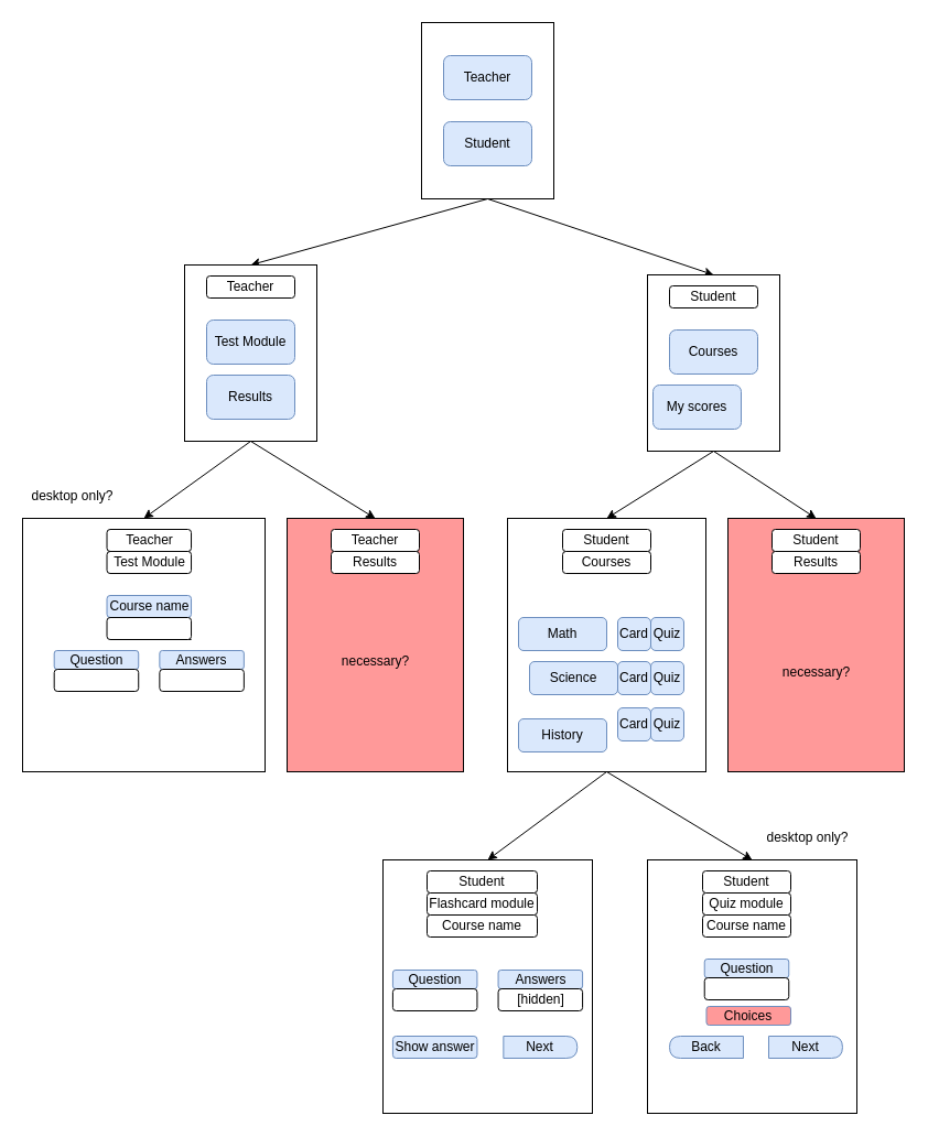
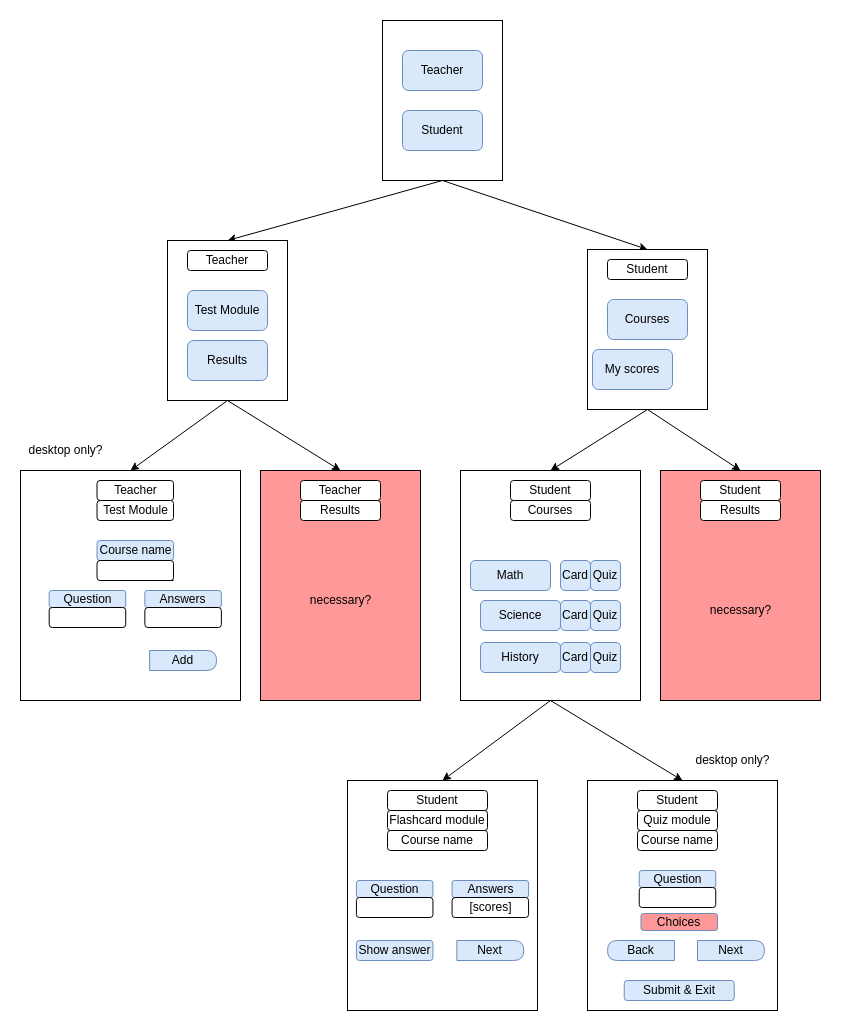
  <mxCell id="0" />
  <mxCell id="1" parent="0" />
  <mxCell id="2" value="" style="rounded=0;whiteSpace=wrap;html=1;" parent="1" vertex="1"><mxGeometry x="382" y="20" width="120" height="160" as="geometry" /></mxCell>
  <mxCell id="3" value="" style="endArrow=classic;html=1;exitX=0.5;exitY=1;exitDx=0;exitDy=0;entryX=0.5;entryY=0;entryDx=0;entryDy=0;" parent="1" source="2" target="27" edge="1"><mxGeometry width="50" height="50" relative="1" as="geometry"><mxPoint x="297" y="290" as="sourcePoint" /><mxPoint x="487" y="240" as="targetPoint" /></mxGeometry></mxCell>
  <mxCell id="4" value="" style="endArrow=classic;html=1;exitX=0.5;exitY=1;exitDx=0;exitDy=0;entryX=0.5;entryY=0;entryDx=0;entryDy=0;" parent="1" source="2" target="76" edge="1"><mxGeometry width="50" height="50" relative="1" as="geometry"><mxPoint x="387" y="140" as="sourcePoint" /><mxPoint x="277" y="240" as="targetPoint" /></mxGeometry></mxCell>
  <mxCell id="5" value="Teacher" style="rounded=1;whiteSpace=wrap;html=1;fillColor=#dae8fc;strokeColor=#6c8ebf;" parent="1" vertex="1"><mxGeometry x="402" y="50" width="80" height="40" as="geometry" /></mxCell>
  <mxCell id="6" value="Student" style="rounded=1;whiteSpace=wrap;html=1;fillColor=#dae8fc;strokeColor=#6c8ebf;" parent="1" vertex="1"><mxGeometry x="402" y="110" width="80" height="40" as="geometry" /></mxCell>
  <mxCell id="7" value="" style="endArrow=classic;html=1;exitX=0.5;exitY=1;exitDx=0;exitDy=0;entryX=0.5;entryY=0;entryDx=0;entryDy=0;" parent="1" source="76" target="10" edge="1"><mxGeometry width="50" height="50" relative="1" as="geometry"><mxPoint x="257" y="445" as="sourcePoint" /><mxPoint x="187" y="510" as="targetPoint" /></mxGeometry></mxCell>
  <mxCell id="8" value="" style="endArrow=classic;html=1;exitX=0.5;exitY=1;exitDx=0;exitDy=0;entryX=0.5;entryY=0;entryDx=0;entryDy=0;" parent="1" source="76" target="22" edge="1"><mxGeometry width="50" height="50" relative="1" as="geometry"><mxPoint x="267" y="420" as="sourcePoint" /><mxPoint x="232" y="530" as="targetPoint" /></mxGeometry></mxCell>
  <mxCell id="9" value="" style="group" parent="1" vertex="1" connectable="0"><mxGeometry x="20" y="470" width="220" height="230" as="geometry" /></mxCell>
  <mxCell id="10" value="" style="rounded=0;whiteSpace=wrap;html=1;" parent="9" vertex="1"><mxGeometry width="220" height="230" as="geometry" /></mxCell>
  <mxCell id="11" value="Teacher" style="rounded=1;whiteSpace=wrap;html=1;" parent="9" vertex="1"><mxGeometry x="76.522" y="10" width="76.522" height="20" as="geometry" /></mxCell>
  <mxCell id="12" style="edgeStyle=orthogonalEdgeStyle;rounded=0;orthogonalLoop=1;jettySize=auto;html=1;exitX=1;exitY=0;exitDx=0;exitDy=0;fontSize=8;" parent="9" edge="1"><mxGeometry relative="1" as="geometry"><mxPoint x="153.043" y="110" as="sourcePoint" /><mxPoint x="148.261" y="90" as="targetPoint" /></mxGeometry></mxCell>
  <mxCell id="13" value="Question" style="rounded=1;whiteSpace=wrap;html=1;fillColor=#dae8fc;strokeColor=#6c8ebf;" parent="9" vertex="1"><mxGeometry x="28.696" y="120" width="76.522" height="17" as="geometry" /></mxCell>
  <mxCell id="14" value="Test Module" style="rounded=1;whiteSpace=wrap;html=1;" parent="9" vertex="1"><mxGeometry x="76.522" y="30" width="76.522" height="20" as="geometry" /></mxCell>
  <mxCell id="15" value="Course name" style="rounded=1;whiteSpace=wrap;html=1;fillColor=#dae8fc;strokeColor=#6c8ebf;" parent="9" vertex="1"><mxGeometry x="76.522" y="70" width="76.522" height="20" as="geometry" /></mxCell>
  <mxCell id="16" value="" style="rounded=1;whiteSpace=wrap;html=1;" parent="9" vertex="1"><mxGeometry x="76.522" y="90" width="76.522" height="20" as="geometry" /></mxCell>
  <mxCell id="17" value="" style="rounded=1;whiteSpace=wrap;html=1;" parent="9" vertex="1"><mxGeometry x="28.696" y="137" width="76.522" height="20" as="geometry" /></mxCell>
  <mxCell id="18" value="Answers" style="rounded=1;whiteSpace=wrap;html=1;fillColor=#dae8fc;strokeColor=#6c8ebf;" parent="9" vertex="1"><mxGeometry x="124.348" y="120" width="76.522" height="17" as="geometry" /></mxCell>
  <mxCell id="19" value="" style="rounded=1;whiteSpace=wrap;html=1;" parent="9" vertex="1"><mxGeometry x="124.348" y="137" width="76.522" height="20" as="geometry" /></mxCell>
+ <mxCell id="20" value="Add" style="shape=delay;whiteSpace=wrap;html=1;fontSize=12;fillColor=#dae8fc;strokeColor=#6c8ebf;" parent="9" vertex="1"><mxGeometry x="129.13" y="180" width="66.957" height="20" as="geometry" /></mxCell>
  <mxCell id="21" value="" style="group;fillColor=#FF6666;" parent="1" vertex="1" connectable="0"><mxGeometry x="260" y="470" width="160" height="230" as="geometry" /></mxCell>
  <mxCell id="22" value="" style="rounded=0;whiteSpace=wrap;html=1;fillColor=#FF9999;" parent="21" vertex="1"><mxGeometry width="160" height="230" as="geometry" /></mxCell>
  <mxCell id="23" value="Teacher" style="rounded=1;whiteSpace=wrap;html=1;" parent="21" vertex="1"><mxGeometry x="40" y="10" width="80" height="20" as="geometry" /></mxCell>
  <mxCell id="24" value="Results" style="rounded=1;whiteSpace=wrap;html=1;" parent="21" vertex="1"><mxGeometry x="40" y="30" width="80" height="20" as="geometry" /></mxCell>
  <mxCell id="25" value="necessary?" style="text;html=1;align=center;verticalAlign=middle;resizable=0;points=[];autosize=1;" vertex="1" parent="21"><mxGeometry x="40" y="120" width="80" height="20" as="geometry" /></mxCell>
  <mxCell id="26" value="" style="group" parent="1" vertex="1" connectable="0"><mxGeometry x="587" y="249" width="120" height="160" as="geometry" /></mxCell>
  <mxCell id="27" value="" style="rounded=0;whiteSpace=wrap;html=1;" parent="26" vertex="1"><mxGeometry width="120" height="160" as="geometry" /></mxCell>
  <mxCell id="28" value="Student" style="rounded=1;whiteSpace=wrap;html=1;" parent="26" vertex="1"><mxGeometry x="20" y="10" width="80" height="20" as="geometry" /></mxCell>
  <mxCell id="29" value="Courses" style="rounded=1;whiteSpace=wrap;html=1;fillColor=#dae8fc;strokeColor=#6c8ebf;" parent="26" vertex="1"><mxGeometry x="20" y="50" width="80" height="40" as="geometry" /></mxCell>
  <mxCell id="30" value="My scores" style="rounded=1;whiteSpace=wrap;html=1;fillColor=#dae8fc;strokeColor=#6c8ebf;" parent="26" vertex="1"><mxGeometry x="5" y="100" width="80" height="40" as="geometry" /></mxCell>
  <mxCell id="31" value="" style="group;fillColor=#FF9999;" parent="1" vertex="1" connectable="0"><mxGeometry x="660" y="470" width="160" height="230" as="geometry" /></mxCell>
  <mxCell id="32" value="" style="rounded=0;whiteSpace=wrap;html=1;fillColor=#FF9999;" parent="31" vertex="1"><mxGeometry width="160" height="230" as="geometry" /></mxCell>
  <mxCell id="33" value="Student" style="rounded=1;whiteSpace=wrap;html=1;" parent="31" vertex="1"><mxGeometry x="40" y="10" width="80" height="20" as="geometry" /></mxCell>
  <mxCell id="34" value="Results" style="rounded=1;whiteSpace=wrap;html=1;" parent="31" vertex="1"><mxGeometry x="40" y="30" width="80" height="20" as="geometry" /></mxCell>
  <mxCell id="35" value="necessary?" style="text;html=1;align=center;verticalAlign=middle;resizable=0;points=[];autosize=1;" vertex="1" parent="31"><mxGeometry x="40" y="130" width="80" height="20" as="geometry" /></mxCell>
  <mxCell id="36" value="" style="endArrow=classic;html=1;exitX=0.5;exitY=1;exitDx=0;exitDy=0;entryX=0.5;entryY=0;entryDx=0;entryDy=0;" parent="1" source="27" target="32" edge="1"><mxGeometry width="50" height="50" relative="1" as="geometry"><mxPoint x="677" y="410" as="sourcePoint" /><mxPoint x="757" y="520" as="targetPoint" /></mxGeometry></mxCell>
  <mxCell id="37" value="" style="endArrow=classic;html=1;exitX=0.5;exitY=1;exitDx=0;exitDy=0;entryX=0.5;entryY=0;entryDx=0;entryDy=0;" parent="1" source="27" target="38" edge="1"><mxGeometry width="50" height="50" relative="1" as="geometry"><mxPoint x="577" y="420" as="sourcePoint" /><mxPoint x="657" y="530" as="targetPoint" /></mxGeometry></mxCell>
  <mxCell id="38" value="" style="rounded=0;whiteSpace=wrap;html=1;" parent="1" vertex="1"><mxGeometry x="460" y="470" width="180" height="230" as="geometry" /></mxCell>
  <mxCell id="39" value="Math" style="rounded=1;whiteSpace=wrap;html=1;fillColor=#dae8fc;strokeColor=#6c8ebf;" parent="1" vertex="1"><mxGeometry x="470" y="560" width="80" height="30" as="geometry" /></mxCell>
  <mxCell id="40" value="Science" style="rounded=1;whiteSpace=wrap;html=1;fillColor=#dae8fc;strokeColor=#6c8ebf;" parent="1" vertex="1"><mxGeometry x="480" y="600" width="80" height="30" as="geometry" /></mxCell>
- <mxCell id="41" value="History" style="rounded=1;whiteSpace=wrap;html=1;fillColor=#dae8fc;strokeColor=#6c8ebf;" parent="1" vertex="1"><mxGeometry x="470" y="652" width="80" height="30" as="geometry" /></mxCell>
+ <mxCell id="41" value="History" style="rounded=1;whiteSpace=wrap;html=1;fillColor=#dae8fc;strokeColor=#6c8ebf;" parent="1" vertex="1"><mxGeometry x="480" y="642" width="80" height="30" as="geometry" /></mxCell>
  <mxCell id="42" value="Student" style="rounded=1;whiteSpace=wrap;html=1;" parent="1" vertex="1"><mxGeometry x="510" y="480" width="80" height="20" as="geometry" /></mxCell>
  <mxCell id="43" value="Courses" style="rounded=1;whiteSpace=wrap;html=1;" parent="1" vertex="1"><mxGeometry x="510" y="500" width="80" height="20" as="geometry" /></mxCell>
  <mxCell id="44" value="Card" style="rounded=1;whiteSpace=wrap;html=1;fillColor=#dae8fc;strokeColor=#6c8ebf;" parent="1" vertex="1"><mxGeometry x="560" y="560" width="30" height="30" as="geometry" /></mxCell>
  <mxCell id="45" value="Quiz" style="rounded=1;whiteSpace=wrap;html=1;fillColor=#dae8fc;strokeColor=#6c8ebf;" parent="1" vertex="1"><mxGeometry x="590" y="560" width="30" height="30" as="geometry" /></mxCell>
  <mxCell id="46" value="Card" style="rounded=1;whiteSpace=wrap;html=1;fillColor=#dae8fc;strokeColor=#6c8ebf;" parent="1" vertex="1"><mxGeometry x="560" y="600" width="30" height="30" as="geometry" /></mxCell>
  <mxCell id="47" value="Quiz" style="rounded=1;whiteSpace=wrap;html=1;fillColor=#dae8fc;strokeColor=#6c8ebf;" parent="1" vertex="1"><mxGeometry x="590" y="600" width="30" height="30" as="geometry" /></mxCell>
  <mxCell id="48" value="Card" style="rounded=1;whiteSpace=wrap;html=1;fillColor=#dae8fc;strokeColor=#6c8ebf;" parent="1" vertex="1"><mxGeometry x="560" y="642" width="30" height="30" as="geometry" /></mxCell>
  <mxCell id="49" value="Quiz" style="rounded=1;whiteSpace=wrap;html=1;fillColor=#dae8fc;strokeColor=#6c8ebf;" parent="1" vertex="1"><mxGeometry x="590" y="642" width="30" height="30" as="geometry" /></mxCell>
  <mxCell id="50" value="" style="group" parent="1" vertex="1" connectable="0"><mxGeometry x="347" y="780" width="190" height="230" as="geometry" /></mxCell>
  <mxCell id="51" value="" style="rounded=0;whiteSpace=wrap;html=1;" parent="50" vertex="1"><mxGeometry width="190" height="230" as="geometry" /></mxCell>
  <mxCell id="52" value="Student" style="rounded=1;whiteSpace=wrap;html=1;" parent="50" vertex="1"><mxGeometry x="40" y="10" width="100" height="20" as="geometry" /></mxCell>
  <mxCell id="53" value="Flashcard module" style="rounded=1;whiteSpace=wrap;html=1;" parent="50" vertex="1"><mxGeometry x="40" y="30" width="100" height="20" as="geometry" /></mxCell>
  <mxCell id="54" value="Question" style="rounded=1;whiteSpace=wrap;html=1;fillColor=#dae8fc;strokeColor=#6c8ebf;" parent="50" vertex="1"><mxGeometry x="8.916" y="100" width="76.522" height="17" as="geometry" /></mxCell>
  <mxCell id="55" value="" style="rounded=1;whiteSpace=wrap;html=1;" parent="50" vertex="1"><mxGeometry x="8.916" y="117" width="76.522" height="20" as="geometry" /></mxCell>
  <mxCell id="56" value="Answers" style="rounded=1;whiteSpace=wrap;html=1;fillColor=#dae8fc;strokeColor=#6c8ebf;" parent="50" vertex="1"><mxGeometry x="104.568" y="100" width="76.522" height="17" as="geometry" /></mxCell>
- <mxCell id="57" value="[hidden]" style="rounded=1;whiteSpace=wrap;html=1;" parent="50" vertex="1"><mxGeometry x="104.568" y="117" width="76.522" height="20" as="geometry" /></mxCell>
+ <mxCell id="57" value="[scores]" style="rounded=1;whiteSpace=wrap;html=1;" parent="50" vertex="1"><mxGeometry x="104.568" y="117" width="76.522" height="20" as="geometry" /></mxCell>
  <mxCell id="58" value="Next" style="shape=delay;whiteSpace=wrap;html=1;fontSize=12;fillColor=#dae8fc;strokeColor=#6c8ebf;" parent="50" vertex="1"><mxGeometry x="109.35" y="160" width="66.957" height="20" as="geometry" /></mxCell>
  <mxCell id="59" value="Show answer" style="rounded=1;whiteSpace=wrap;html=1;fillColor=#dae8fc;strokeColor=#6c8ebf;" parent="50" vertex="1"><mxGeometry x="8.916" y="160" width="76.522" height="20" as="geometry" /></mxCell>
  <mxCell id="60" value="Course name" style="rounded=1;whiteSpace=wrap;html=1;" parent="50" vertex="1"><mxGeometry x="40" y="50" width="100" height="20" as="geometry" /></mxCell>
  <mxCell id="61" value="" style="group" parent="1" vertex="1" connectable="0"><mxGeometry x="587" y="780" width="190" height="230" as="geometry" /></mxCell>
  <mxCell id="62" value="" style="rounded=0;whiteSpace=wrap;html=1;" parent="61" vertex="1"><mxGeometry width="190" height="230" as="geometry" /></mxCell>
  <mxCell id="63" value="Student" style="rounded=1;whiteSpace=wrap;html=1;" parent="61" vertex="1"><mxGeometry x="50" y="10" width="80" height="20" as="geometry" /></mxCell>
  <mxCell id="64" value="Quiz module" style="rounded=1;whiteSpace=wrap;html=1;" parent="61" vertex="1"><mxGeometry x="50" y="30" width="80" height="20" as="geometry" /></mxCell>
  <mxCell id="65" value="Question" style="rounded=1;whiteSpace=wrap;html=1;fillColor=#dae8fc;strokeColor=#6c8ebf;" parent="61" vertex="1"><mxGeometry x="51.736" y="90" width="76.522" height="17" as="geometry" /></mxCell>
  <mxCell id="66" value="" style="rounded=1;whiteSpace=wrap;html=1;" parent="61" vertex="1"><mxGeometry x="51.736" y="107" width="76.522" height="20" as="geometry" /></mxCell>
  <mxCell id="67" value="Next" style="shape=delay;whiteSpace=wrap;html=1;fontSize=12;fillColor=#dae8fc;strokeColor=#6c8ebf;" parent="61" vertex="1"><mxGeometry x="110.0" y="160" width="66.957" height="20" as="geometry" /></mxCell>
+ <mxCell id="68" value="Submit &amp;amp; Exit" style="rounded=1;whiteSpace=wrap;html=1;fillColor=#dae8fc;strokeColor=#6c8ebf;" parent="61" vertex="1"><mxGeometry x="36.74" y="200" width="110" height="20" as="geometry" /></mxCell>
  <mxCell id="69" value="Course name" style="rounded=1;whiteSpace=wrap;html=1;" parent="61" vertex="1"><mxGeometry x="50" y="50" width="80" height="20" as="geometry" /></mxCell>
  <mxCell id="70" value="Choices" style="rounded=1;whiteSpace=wrap;html=1;fillColor=#ff9999;strokeColor=#6c8ebf;" parent="61" vertex="1"><mxGeometry x="53.478" y="133" width="76.522" height="17" as="geometry" /></mxCell>
  <mxCell id="71" value="Back" style="shape=delay;whiteSpace=wrap;html=1;fontSize=12;fillColor=#dae8fc;strokeColor=#6c8ebf;flipH=1;" parent="61" vertex="1"><mxGeometry x="20.0" y="160" width="66.957" height="20" as="geometry" /></mxCell>
  <mxCell id="72" value="" style="endArrow=classic;html=1;exitX=0.5;exitY=1;exitDx=0;exitDy=0;entryX=0.5;entryY=0;entryDx=0;entryDy=0;" parent="1" source="38" target="62" edge="1"><mxGeometry width="50" height="50" relative="1" as="geometry"><mxPoint x="727" y="760" as="sourcePoint" /><mxPoint x="807" y="870" as="targetPoint" /></mxGeometry></mxCell>
  <mxCell id="73" value="" style="endArrow=classic;html=1;exitX=0.5;exitY=1;exitDx=0;exitDy=0;entryX=0.5;entryY=0;entryDx=0;entryDy=0;" parent="1" source="38" target="51" edge="1"><mxGeometry width="50" height="50" relative="1" as="geometry"><mxPoint x="557" y="760" as="sourcePoint" /><mxPoint x="632" y="830" as="targetPoint" /></mxGeometry></mxCell>
  <mxCell id="74" value="desktop only?" style="text;html=1;align=center;verticalAlign=middle;resizable=0;points=[];autosize=1;" vertex="1" parent="1"><mxGeometry x="20" y="440" width="90" height="20" as="geometry" /></mxCell>
  <mxCell id="75" value="" style="group" connectable="0" vertex="1" parent="1"><mxGeometry x="167" y="240" width="120" height="160" as="geometry" /></mxCell>
  <mxCell id="76" value="" style="rounded=0;whiteSpace=wrap;html=1;" parent="75" vertex="1"><mxGeometry width="120" height="160" as="geometry" /></mxCell>
  <mxCell id="77" value="Teacher" style="rounded=1;whiteSpace=wrap;html=1;" parent="75" vertex="1"><mxGeometry x="20" y="10" width="80" height="20" as="geometry" /></mxCell>
  <mxCell id="78" value="Test Module" style="rounded=1;whiteSpace=wrap;html=1;fillColor=#dae8fc;strokeColor=#6c8ebf;" parent="75" vertex="1"><mxGeometry x="20" y="50" width="80" height="40" as="geometry" /></mxCell>
  <mxCell id="79" value="Results" style="rounded=1;whiteSpace=wrap;html=1;fillColor=#dae8fc;strokeColor=#6c8ebf;" parent="75" vertex="1"><mxGeometry x="20" y="100" width="80" height="40" as="geometry" /></mxCell>
  <mxCell id="80" value="desktop only?" style="text;html=1;align=center;verticalAlign=middle;resizable=0;points=[];autosize=1;" vertex="1" parent="1"><mxGeometry x="687" y="750" width="90" height="20" as="geometry" /></mxCell>
